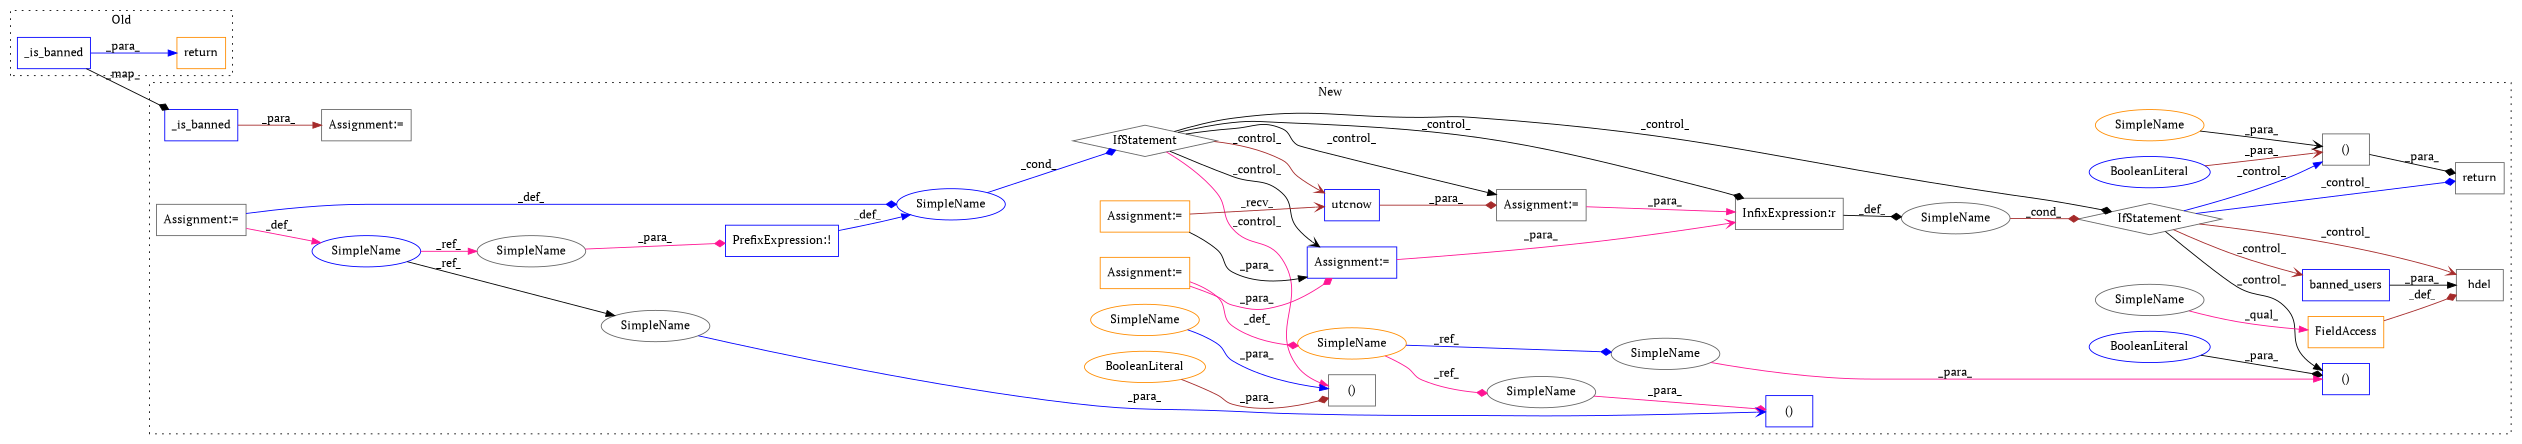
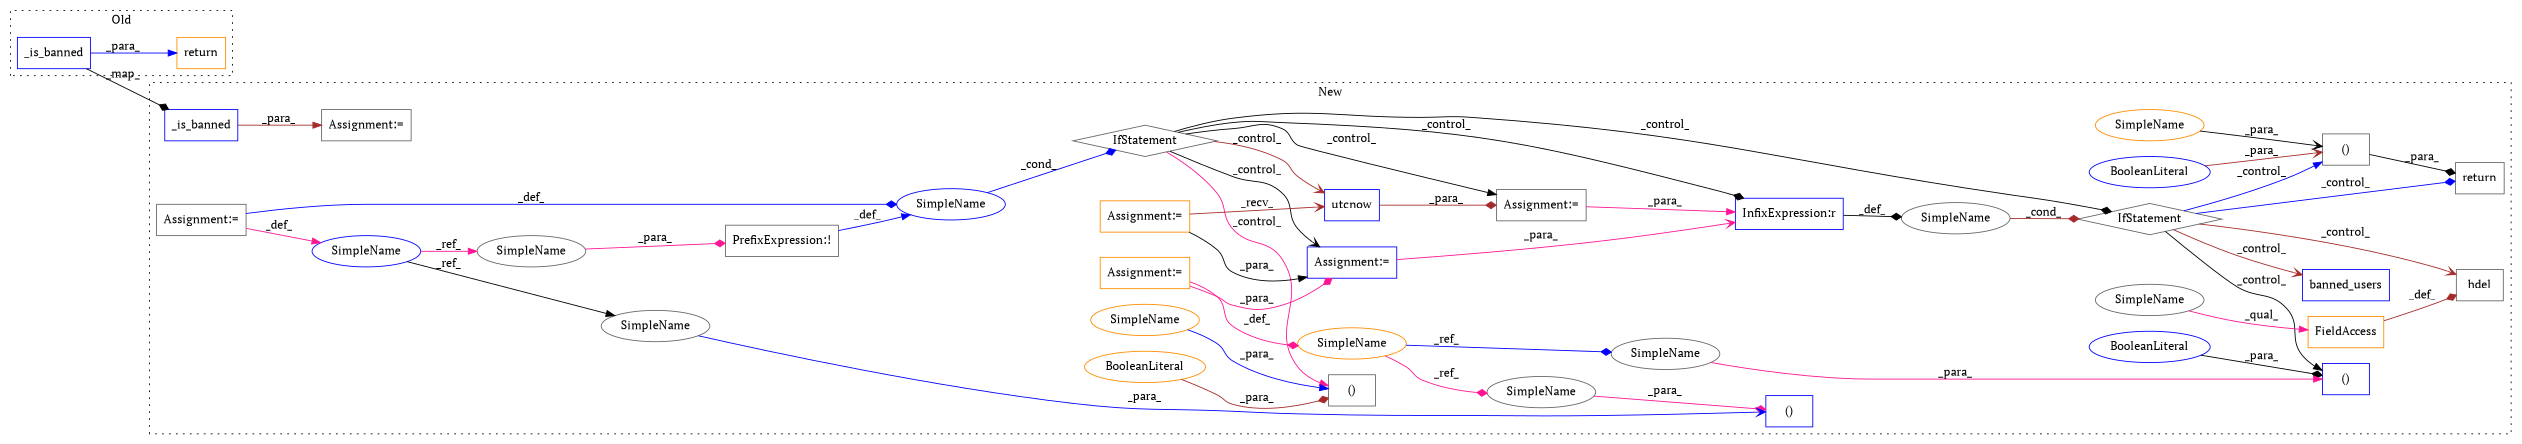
  digraph {
    fontname="PT Serif"
    rankdir=LR
    node [a=42 color=gray40 fontname="PT Serif" l=4 shape=box]
    edge [arrowhead=diamond color=black fontname="PT Serif"]
    n1 [a=41 color=darkorange l=7 label=return s=21346]
    n2 [a=32 color=blue l="11,1" label=_is_banned s="21358,21372"]
    n3 [a=32 color=blue l=8 label=utcnow s=21649]
-   n4 [a=27 l=3 label="InfixExpression:r" s=21734]
+   n4 [a=27 color=blue l=3 label="InfixExpression:r" s=21734]
    n5 [a=106 color=blue l=21 label="()" s=21868]
-   n6 [a=38 color=blue l=1 label="PrefixExpression:!" s=21567]
+   n6 [a=38 l=1 label="PrefixExpression:!" s=21567]
    n7 [a=106 l=22 label="()" s=21601]
    n8 [a=9 color=blue label=BooleanLiteral s=21868 shape=ellipse]
    n9 [a=106 l=22 label="()" s=21821]
    n10 [a=9 color=blue l=5 label=BooleanLiteral s=21821 shape=ellipse]
    n11 [a=9 color=darkorange l=5 label=BooleanLiteral s=21601 shape=ellipse]
    n12 [color=blue label=SimpleName shape=ellipse l=""]
    n13 [label=SimpleName shape=ellipse l=""]
    n14 [a=32 color=blue l=14 label=banned_users s=21776]
    n15 [a=32 l="5,1" label=hdel s="21761,21798"]
    n16 [a=22 color=darkorange l=10 label=FieldAccess s=21750]
    n17 [a=32 color=blue l="11,1" label=_is_banned s="21542,21556"]
    n18 [color=darkorange label=SimpleName s=21364 shape=ellipse]
    n19 [a=106 color=blue l=26 label="()" s=21509]
    n20 [a=25 l="4,2" label=IfStatement s="21563,21577" shape=diamond]
    n21 [color=blue l=9 label=SimpleName s=21417 shape=ellipse]
    n22 [a=25 l="4,2" label=IfStatement s="21727,21740" shape=diamond]
    n23 [a=7 color=darkorange l=8 label="Assignment:=" s=21255]
    n24 [a=7 l=2 label="Assignment:=" s=21535]
    n25 [a=7 color=blue l=1 label="Assignment:=" s=21666]
    n26 [a=7 l=1 label="Assignment:=" s=21639]
    n27 [a=7 l=9 label="Assignment:=" s=21417]
    n28 [a=7 color=darkorange label="Assignment:=" s=21364]
    n29 [a=41 l=14 label=return s=21807]
    n30 [color=darkorange label=SimpleName s=21619 shape=ellipse]
    n31 [color=darkorange label=SimpleName s=21839 shape=ellipse]
    n32 [label=SimpleName s=21885 shape=ellipse]
    n33 [label=SimpleName s=21531 shape=ellipse]
    n34 [label=SimpleName s=21750 shape=ellipse]
    n35 [l=9 label=SimpleName s=21509 shape=ellipse]
    n36 [l=9 label=SimpleName s=21568 shape=ellipse]
    subgraph cluster_1 {
      label=Old
      style=dotted
      n1
      n2
    }
    subgraph cluster_2 {
      label=New
      style=dotted
      n3
      n4
      n5
      n6
      n7
      n8
      n9
      n10
      n11
      n12
      n13
      n14
      n15
      n16
      n17
      n18
      n19
      n20
      n21
      n22
      n23
      n24
      n25
      n26
      n27
      n28
      n29
      n30
      n31
      n32
      n33
      n34
      n35
      n36
    }
    n2 -> n1 [arrowhead=normal color=blue label=_para_]
    n2 -> n17 [label=_map_]
    n3 -> n26 [color=brown label=_para_]
    n4 -> n13 [label=_def_]
    n6 -> n12 [arrowhead=normal color=blue label=_def_]
    n8 -> n5 [label=_para_]
    n9 -> n29 [label=_para_]
    n10 -> n9 [arrowhead=vee color=brown label=_para_]
    n11 -> n7 [color=brown label=_para_]
    n12 -> n20 [color=blue label=_cond_]
    n13 -> n22 [color=brown label=_cond_]
-   n14 -> n15 [arrowhead=normal label=_para_]
    n16 -> n15 [color=brown label=_def_]
    n17 -> n24 [arrowhead=normal color=brown label=_para_]
    n18 -> n32 [color=blue label=_ref_]
    n18 -> n33 [color=deeppink label=_ref_]
    n20 -> n3 [arrowhead=vee color=brown label=_control_]
    n20 -> n4 [label=_control_]
    n20 -> n7 [arrowhead=normal color=deeppink label=_control_]
    n20 -> n22 [label=_control_]
    n20 -> n25 [arrowhead=vee label=_control_]
    n20 -> n26 [arrowhead=normal label=_control_]
    n21 -> n35 [arrowhead=normal label=_ref_]
    n21 -> n36 [arrowhead=normal color=deeppink label=_ref_]
    n22 -> n5 [arrowhead=normal label=_control_]
    n22 -> n9 [arrowhead=normal color=blue label=_control_]
    n22 -> n14 [arrowhead=vee color=brown label=_control_]
    n22 -> n15 [arrowhead=vee color=brown label=_control_]
    n22 -> n29 [color=blue label=_control_]
    n23 -> n3 [arrowhead=vee color=brown label=_recv_]
    n23 -> n25 [arrowhead=normal label=_para_]
    n25 -> n4 [arrowhead=vee color=deeppink label=_para_]
    n26 -> n4 [arrowhead=normal color=deeppink label=_para_]
    n27 -> n12 [color=blue label=_def_]
    n27 -> n21 [arrowhead=normal color=deeppink label=_def_]
    n28 -> n18 [color=deeppink label=_def_]
    n28 -> n25 [color=deeppink label=_para_]
    n30 -> n7 [arrowhead=normal color=blue label=_para_]
    n31 -> n9 [arrowhead=vee label=_para_]
    n32 -> n5 [arrowhead=normal color=deeppink label=_para_]
    n33 -> n19 [color=deeppink label=_para_]
    n34 -> n16 [arrowhead=normal color=deeppink label=_qual_]
    n35 -> n19 [arrowhead=vee color=blue label=_para_]
    n36 -> n6 [color=deeppink label=_para_]
  }
